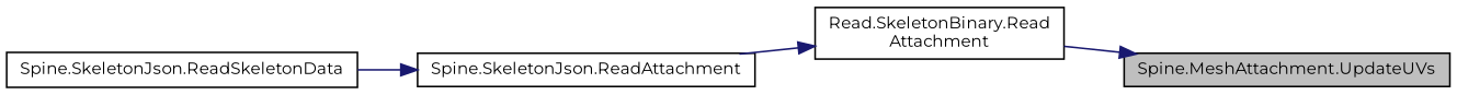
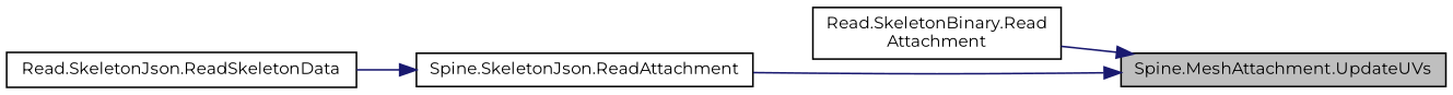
  digraph {
    fontname=Montserrat
    rankdir=RL
    node [color=black fillcolor=white fontname=Montserrat fontsize=10 shape=record style=filled]
    edge [color=midnightblue dir=back fontname=Montserrat fontsize=10 labelfontname=Helvetica labelfontsize=10 style=solid]
    n1 [fillcolor=grey75 fontcolor=black height=0.2 label="Spine.MeshAttachment.UpdateUVs" width=0.4]
    n2 [height=0.2 label="Read.SkeletonBinary.Read\lAttachment" width=0.4]
    n3 [height=0.2 label="Spine.SkeletonJson.ReadAttachment" width=0.4]
-   n4 [height=0.2 label="Spine.SkeletonJson.ReadSkeletonData" width=0.4]
+   n4 [height=0.2 label="Read.SkeletonJson.ReadSkeletonData" width=0.4]
    n1 -> n2
-   n2 -> n3
+   n1 -> n3
    n3 -> n4
  }
